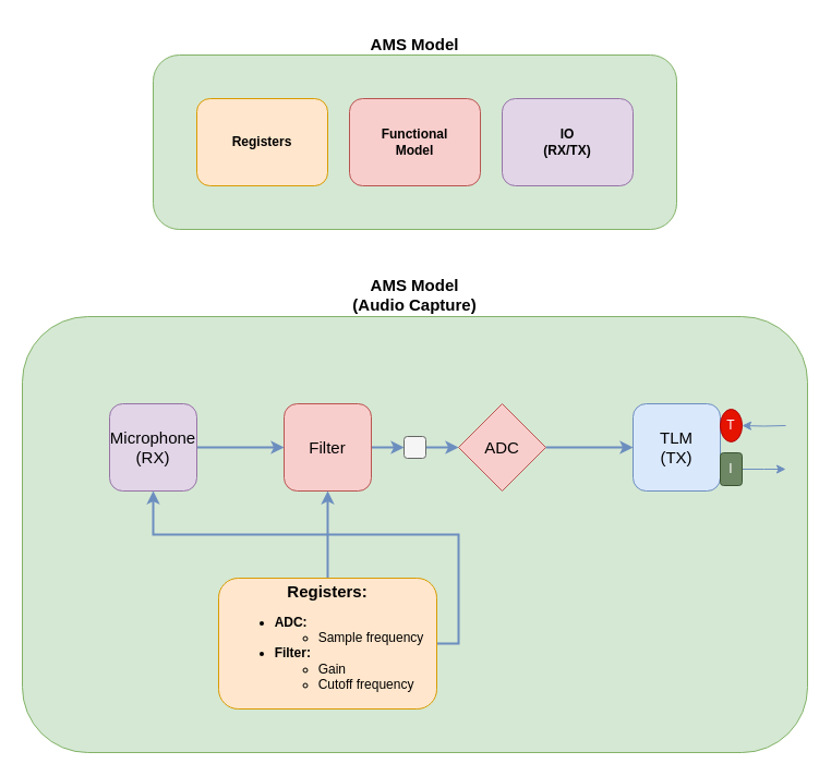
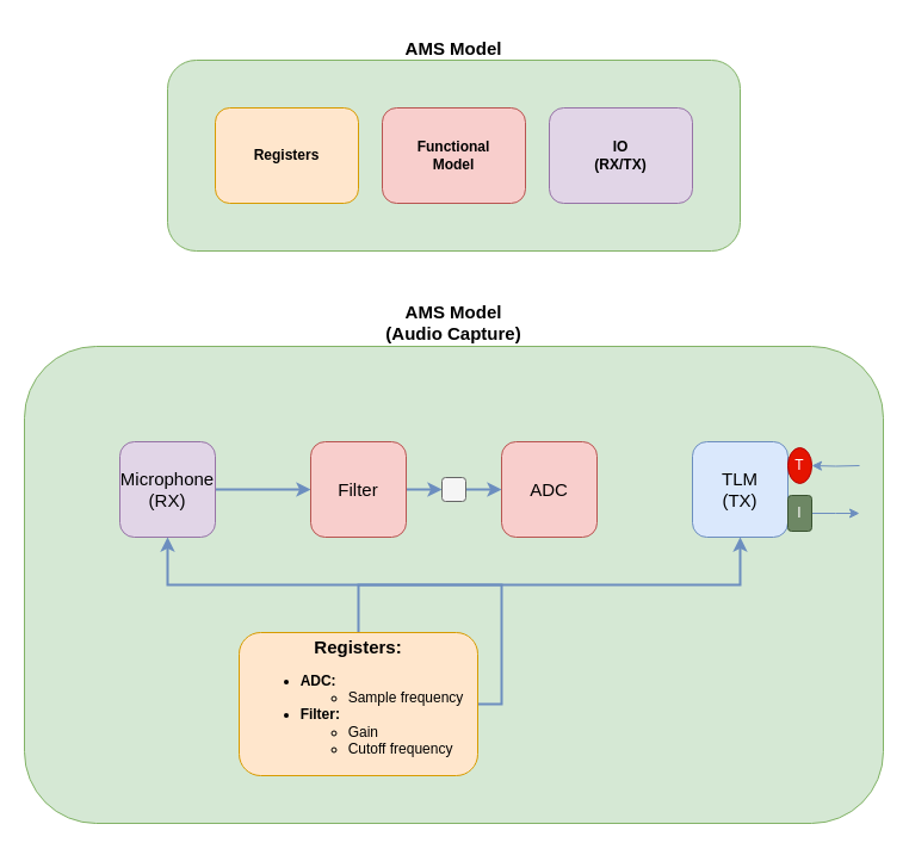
  <mxCell id="0" />
  <mxCell id="1" parent="0" />
  <mxCell id="2" value="" style="rounded=1;whiteSpace=wrap;html=1;fontSize=15;fillColor=#d5e8d4;strokeColor=#82b366;" parent="1" vertex="1"><mxGeometry x="20" y="290" width="720" height="400" as="geometry" /></mxCell>
  <mxCell id="3" value="" style="rounded=1;whiteSpace=wrap;html=1;align=center;fillColor=#d5e8d4;strokeColor=#82b366;" parent="1" vertex="1"><mxGeometry x="140" y="50" width="480" height="160" as="geometry" /></mxCell>
  <mxCell id="4" value="&lt;b&gt;Registers&lt;/b&gt;" style="rounded=1;whiteSpace=wrap;html=1;fillColor=#ffe6cc;strokeColor=#d79b00;" parent="1" vertex="1"><mxGeometry x="180" y="90" width="120" height="80" as="geometry" /></mxCell>
  <mxCell id="5" value="&lt;b&gt;Functional&lt;br&gt;Model&lt;/b&gt;" style="rounded=1;whiteSpace=wrap;html=1;fillColor=#f8cecc;strokeColor=#b85450;" parent="1" vertex="1"><mxGeometry x="320" y="90" width="120" height="80" as="geometry" /></mxCell>
  <mxCell id="6" value="&lt;b&gt;IO&lt;br&gt;(RX/TX)&lt;/b&gt;" style="rounded=1;whiteSpace=wrap;html=1;fillColor=#e1d5e7;strokeColor=#9673a6;" parent="1" vertex="1"><mxGeometry x="460" y="90" width="120" height="80" as="geometry" /></mxCell>
  <mxCell id="7" value="&lt;font style=&quot;font-size: 15px;&quot;&gt;&lt;b&gt;AMS Model&lt;/b&gt;&lt;/font&gt;" style="text;html=1;strokeColor=none;fillColor=none;align=center;verticalAlign=middle;whiteSpace=wrap;rounded=0;" parent="1" vertex="1"><mxGeometry x="320" y="20" width="120" height="40" as="geometry" /></mxCell>
  <mxCell id="8" style="edgeStyle=orthogonalEdgeStyle;rounded=0;orthogonalLoop=1;jettySize=auto;html=1;exitX=1;exitY=0.5;exitDx=0;exitDy=0;fontSize=15;fillColor=#dae8fc;strokeColor=#6c8ebf;entryX=0;entryY=0.5;entryDx=0;entryDy=0;strokeWidth=2;" parent="1" source="9" target="11" edge="1"><mxGeometry relative="1" as="geometry"><mxPoint x="250" y="410" as="targetPoint" /></mxGeometry></mxCell>
  <mxCell id="9" value="Microphone&lt;br&gt;(RX)" style="rounded=1;whiteSpace=wrap;html=1;fontSize=15;fillColor=#e1d5e7;strokeColor=#9673a6;" parent="1" vertex="1"><mxGeometry x="100" y="370" width="80" height="80" as="geometry" /></mxCell>
  <mxCell id="10" style="edgeStyle=orthogonalEdgeStyle;rounded=0;orthogonalLoop=1;jettySize=auto;html=1;exitX=1;exitY=0.5;exitDx=0;exitDy=0;entryX=0;entryY=0.5;entryDx=0;entryDy=0;strokeWidth=2;fillColor=#dae8fc;strokeColor=#6c8ebf;" parent="1" source="11" target="24" edge="1"><mxGeometry relative="1" as="geometry" /></mxCell>
  <mxCell id="11" value="Filter" style="rounded=1;whiteSpace=wrap;html=1;fontSize=15;fillColor=#f8cecc;strokeColor=#b85450;" parent="1" vertex="1"><mxGeometry x="260" y="370" width="80" height="80" as="geometry" /></mxCell>
- <mxCell id="12" style="edgeStyle=orthogonalEdgeStyle;rounded=0;orthogonalLoop=1;jettySize=auto;html=1;exitX=1;exitY=0.5;exitDx=0;exitDy=0;entryX=0;entryY=0.5;entryDx=0;entryDy=0;fontSize=15;fillColor=#dae8fc;strokeColor=#6c8ebf;strokeWidth=2;" parent="1" source="13" target="18" edge="1"><mxGeometry relative="1" as="geometry" /></mxCell>
- <mxCell id="13" value="ADC" style="rhombus;whiteSpace=wrap;html=1;fontSize=15;fillColor=#f8cecc;strokeColor=#b85450;" parent="1" vertex="1"><mxGeometry x="420" y="370" width="80" height="80" as="geometry" /></mxCell>
- <mxCell id="14" style="edgeStyle=orthogonalEdgeStyle;rounded=0;orthogonalLoop=1;jettySize=auto;html=1;exitX=0.5;exitY=0;exitDx=0;exitDy=0;entryX=0.5;entryY=1;entryDx=0;entryDy=0;fontSize=15;fillColor=#dae8fc;strokeColor=#6c8ebf;strokeWidth=2;" parent="1" source="16" target="11" edge="1"><mxGeometry relative="1" as="geometry" /></mxCell>
+ <mxCell id="13" value="ADC" style="rounded=1;whiteSpace=wrap;html=1;fontSize=15;fillColor=#f8cecc;strokeColor=#b85450;" parent="1" vertex="1"><mxGeometry x="420" y="370" width="80" height="80" as="geometry" /></mxCell>
+ <mxCell id="14" style="edgeStyle=orthogonalEdgeStyle;rounded=0;orthogonalLoop=1;jettySize=auto;html=1;exitX=0.5;exitY=0;exitDx=0;exitDy=0;fontSize=15;fillColor=#dae8fc;strokeColor=#6c8ebf;strokeWidth=2;" parent="1" source="16" target="18" edge="1"><mxGeometry relative="1" as="geometry" /></mxCell>
  <mxCell id="15" style="edgeStyle=orthogonalEdgeStyle;rounded=0;orthogonalLoop=1;jettySize=auto;html=1;exitX=1;exitY=0.5;exitDx=0;exitDy=0;fontSize=15;fillColor=#dae8fc;strokeColor=#6c8ebf;strokeWidth=2;" parent="1" source="16" target="9" edge="1"><mxGeometry relative="1" as="geometry" /></mxCell>
  <mxCell id="16" value="&lt;font style=&quot;font-weight: bold; font-size: 15px;&quot;&gt;Registers:&lt;/font&gt;&lt;br&gt;&lt;div style=&quot;text-align: left;&quot;&gt;&lt;ul style=&quot;&quot;&gt;&lt;li style=&quot;font-weight: bold;&quot;&gt;&lt;b style=&quot;background-color: initial;&quot;&gt;ADC:&lt;/b&gt;&lt;/li&gt;&lt;ul style=&quot;&quot;&gt;&lt;li style=&quot;&quot;&gt;&lt;span style=&quot;background-color: initial;&quot;&gt;Sample frequency&lt;/span&gt;&lt;/li&gt;&lt;/ul&gt;&lt;li style=&quot;font-weight: bold;&quot;&gt;Filter:&lt;/li&gt;&lt;ul style=&quot;&quot;&gt;&lt;li style=&quot;&quot;&gt;Gain&lt;/li&gt;&lt;li style=&quot;&quot;&gt;Cutoff frequency&lt;/li&gt;&lt;/ul&gt;&lt;/ul&gt;&lt;/div&gt;" style="rounded=1;whiteSpace=wrap;html=1;fillColor=#ffe6cc;strokeColor=#d79b00;" parent="1" vertex="1"><mxGeometry x="200" y="530" width="200" height="120" as="geometry" /></mxCell>
  <mxCell id="17" value="&lt;font style=&quot;font-size: 15px;&quot;&gt;&lt;b&gt;AMS Model (Audio Capture)&lt;/b&gt;&lt;/font&gt;" style="text;html=1;strokeColor=none;fillColor=none;align=center;verticalAlign=middle;whiteSpace=wrap;rounded=0;" parent="1" vertex="1"><mxGeometry x="320" y="250" width="120" height="40" as="geometry" /></mxCell>
  <mxCell id="18" value="TLM&lt;br&gt;(TX)" style="rounded=1;whiteSpace=wrap;html=1;fontSize=15;fillColor=#dae8fc;strokeColor=#6c8ebf;" parent="1" vertex="1"><mxGeometry x="580" y="370" width="80" height="80" as="geometry" /></mxCell>
  <mxCell id="19" style="edgeStyle=orthogonalEdgeStyle;rounded=0;orthogonalLoop=1;jettySize=auto;html=1;entryX=1;entryY=0.5;entryDx=0;entryDy=0;fillColor=#dae8fc;strokeColor=#6c8ebf;" parent="1" target="20" edge="1"><mxGeometry relative="1" as="geometry"><mxPoint x="720" y="390" as="sourcePoint" /></mxGeometry></mxCell>
  <mxCell id="20" value="T" style="ellipse;whiteSpace=wrap;html=1;fillColor=#e51400;strokeColor=#B20000;fontColor=#ffffff;" parent="1" vertex="1"><mxGeometry x="660" y="375" width="20" height="30" as="geometry" /></mxCell>
  <mxCell id="21" style="edgeStyle=orthogonalEdgeStyle;rounded=0;orthogonalLoop=1;jettySize=auto;html=1;exitX=1;exitY=0.5;exitDx=0;exitDy=0;fillColor=#dae8fc;strokeColor=#6c8ebf;" parent="1" source="22" edge="1"><mxGeometry relative="1" as="geometry"><mxPoint x="720" y="430" as="targetPoint" /></mxGeometry></mxCell>
  <mxCell id="22" value="I" style="rounded=1;whiteSpace=wrap;html=1;fillColor=#6d8764;strokeColor=#3A5431;fontColor=#ffffff;" parent="1" vertex="1"><mxGeometry x="660" y="415" width="20" height="30" as="geometry" /></mxCell>
  <mxCell id="23" style="edgeStyle=orthogonalEdgeStyle;rounded=0;orthogonalLoop=1;jettySize=auto;html=1;exitX=1;exitY=0.5;exitDx=0;exitDy=0;entryX=0;entryY=0.5;entryDx=0;entryDy=0;strokeWidth=2;fillColor=#dae8fc;strokeColor=#6c8ebf;" parent="1" source="24" target="13" edge="1"><mxGeometry relative="1" as="geometry" /></mxCell>
  <mxCell id="24" value="" style="rounded=1;whiteSpace=wrap;html=1;fillColor=#f5f5f5;fontColor=#333333;strokeColor=#666666;" parent="1" vertex="1"><mxGeometry x="370" y="400" width="20" height="20" as="geometry" /></mxCell>
